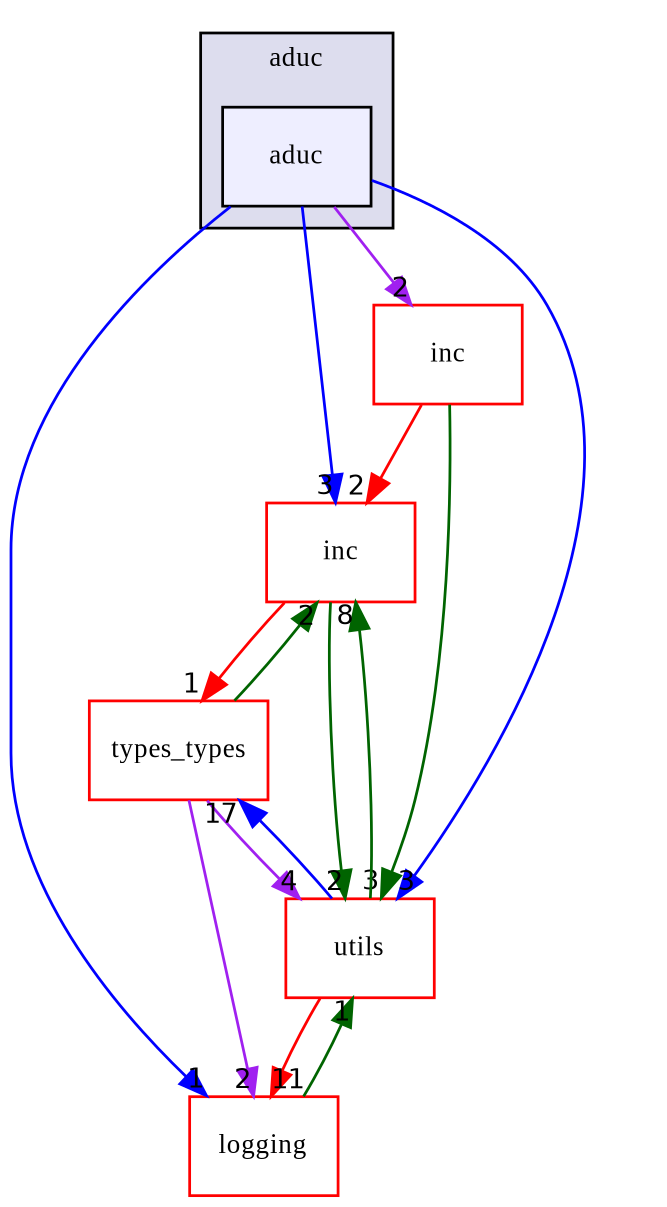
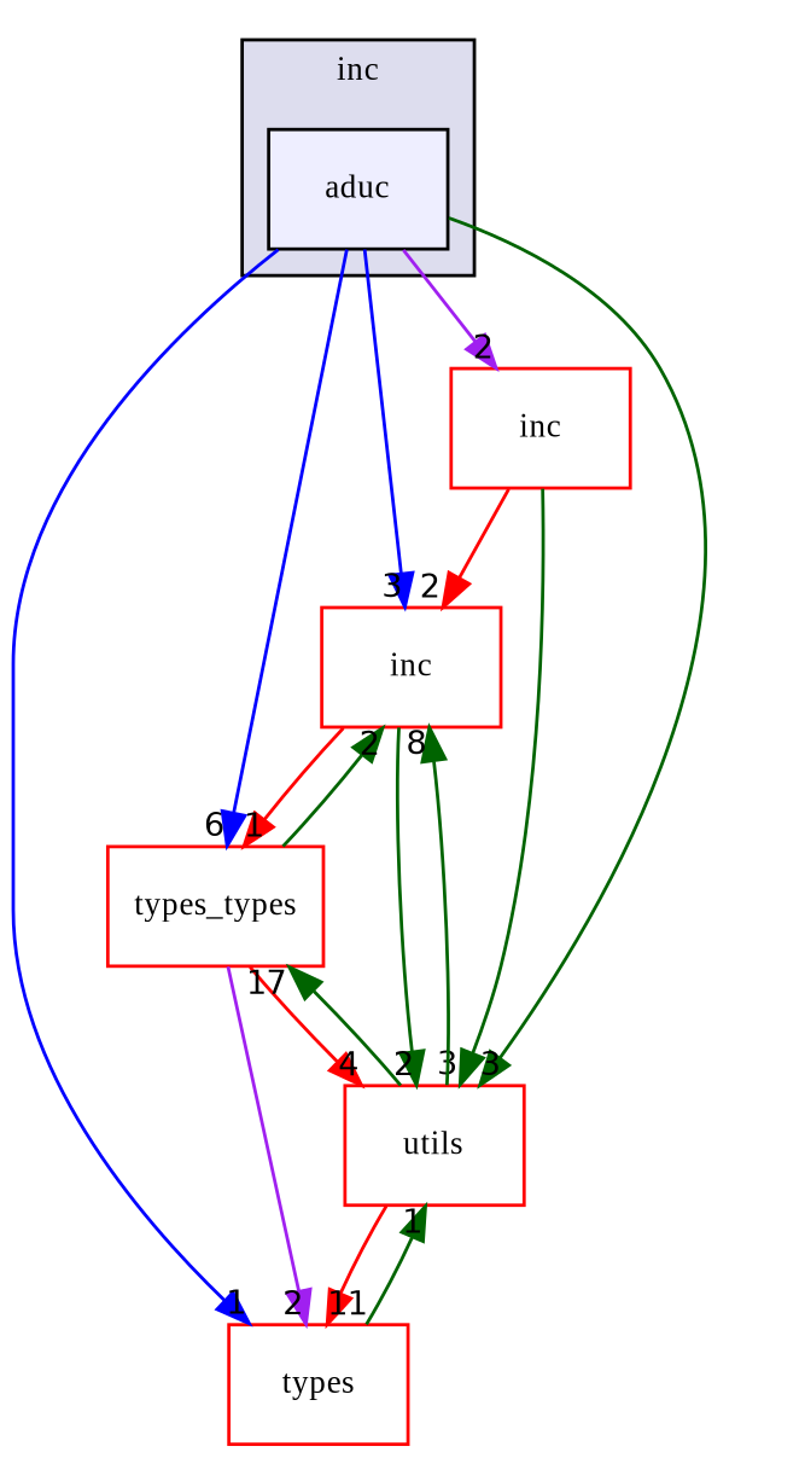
  digraph {
    compound=true
    fontname="Liberation Serif"
    node [fillcolor=white fontname="Liberation Serif" fontsize=10 shape=box style=filled color=red]
    edge [color=darkgreen fontname="Liberation Serif" headlabel=2 labeldistance=1.5 labelfontname=Helvetica labelfontsize=10]
    n1 [fillcolor="#eeeeff" label=aduc pencolor=black color=""]
    n2 [label=inc]
    n3 [label=inc]
    n4 [label=types_types]
-   n5 [label=logging]
+   n5 [label=types]
    n6 [label=utils]
    subgraph cluster_1 {
      bgcolor="#ddddee"
      fontsize=10
-     label=aduc
+     label=inc
      pencolor=black
      n1
    }
    n1 -> n2 [color=purple]
    n1 -> n3 [color=blue headlabel=3]
+   n1 -> n4 [color=blue headlabel=6]
    n1 -> n5 [color=blue headlabel=1]
-   n1 -> n6 [color=blue headlabel=3]
+   n1 -> n6 [headlabel=3]
    n2 -> n3 [color=red]
    n2 -> n6 [headlabel=3]
    n3 -> n4 [color=red headlabel=1]
    n3 -> n6
    n4 -> n3
    n4 -> n5 [color=purple]
-   n4 -> n6 [color=purple headlabel=4]
+   n4 -> n6 [color=red headlabel=4]
    n5 -> n6 [headlabel=1]
    n6 -> n3 [headlabel=8]
-   n6 -> n4 [color=blue headlabel=17]
+   n6 -> n4 [headlabel=17]
    n6 -> n5 [color=red headlabel=11]
  }
